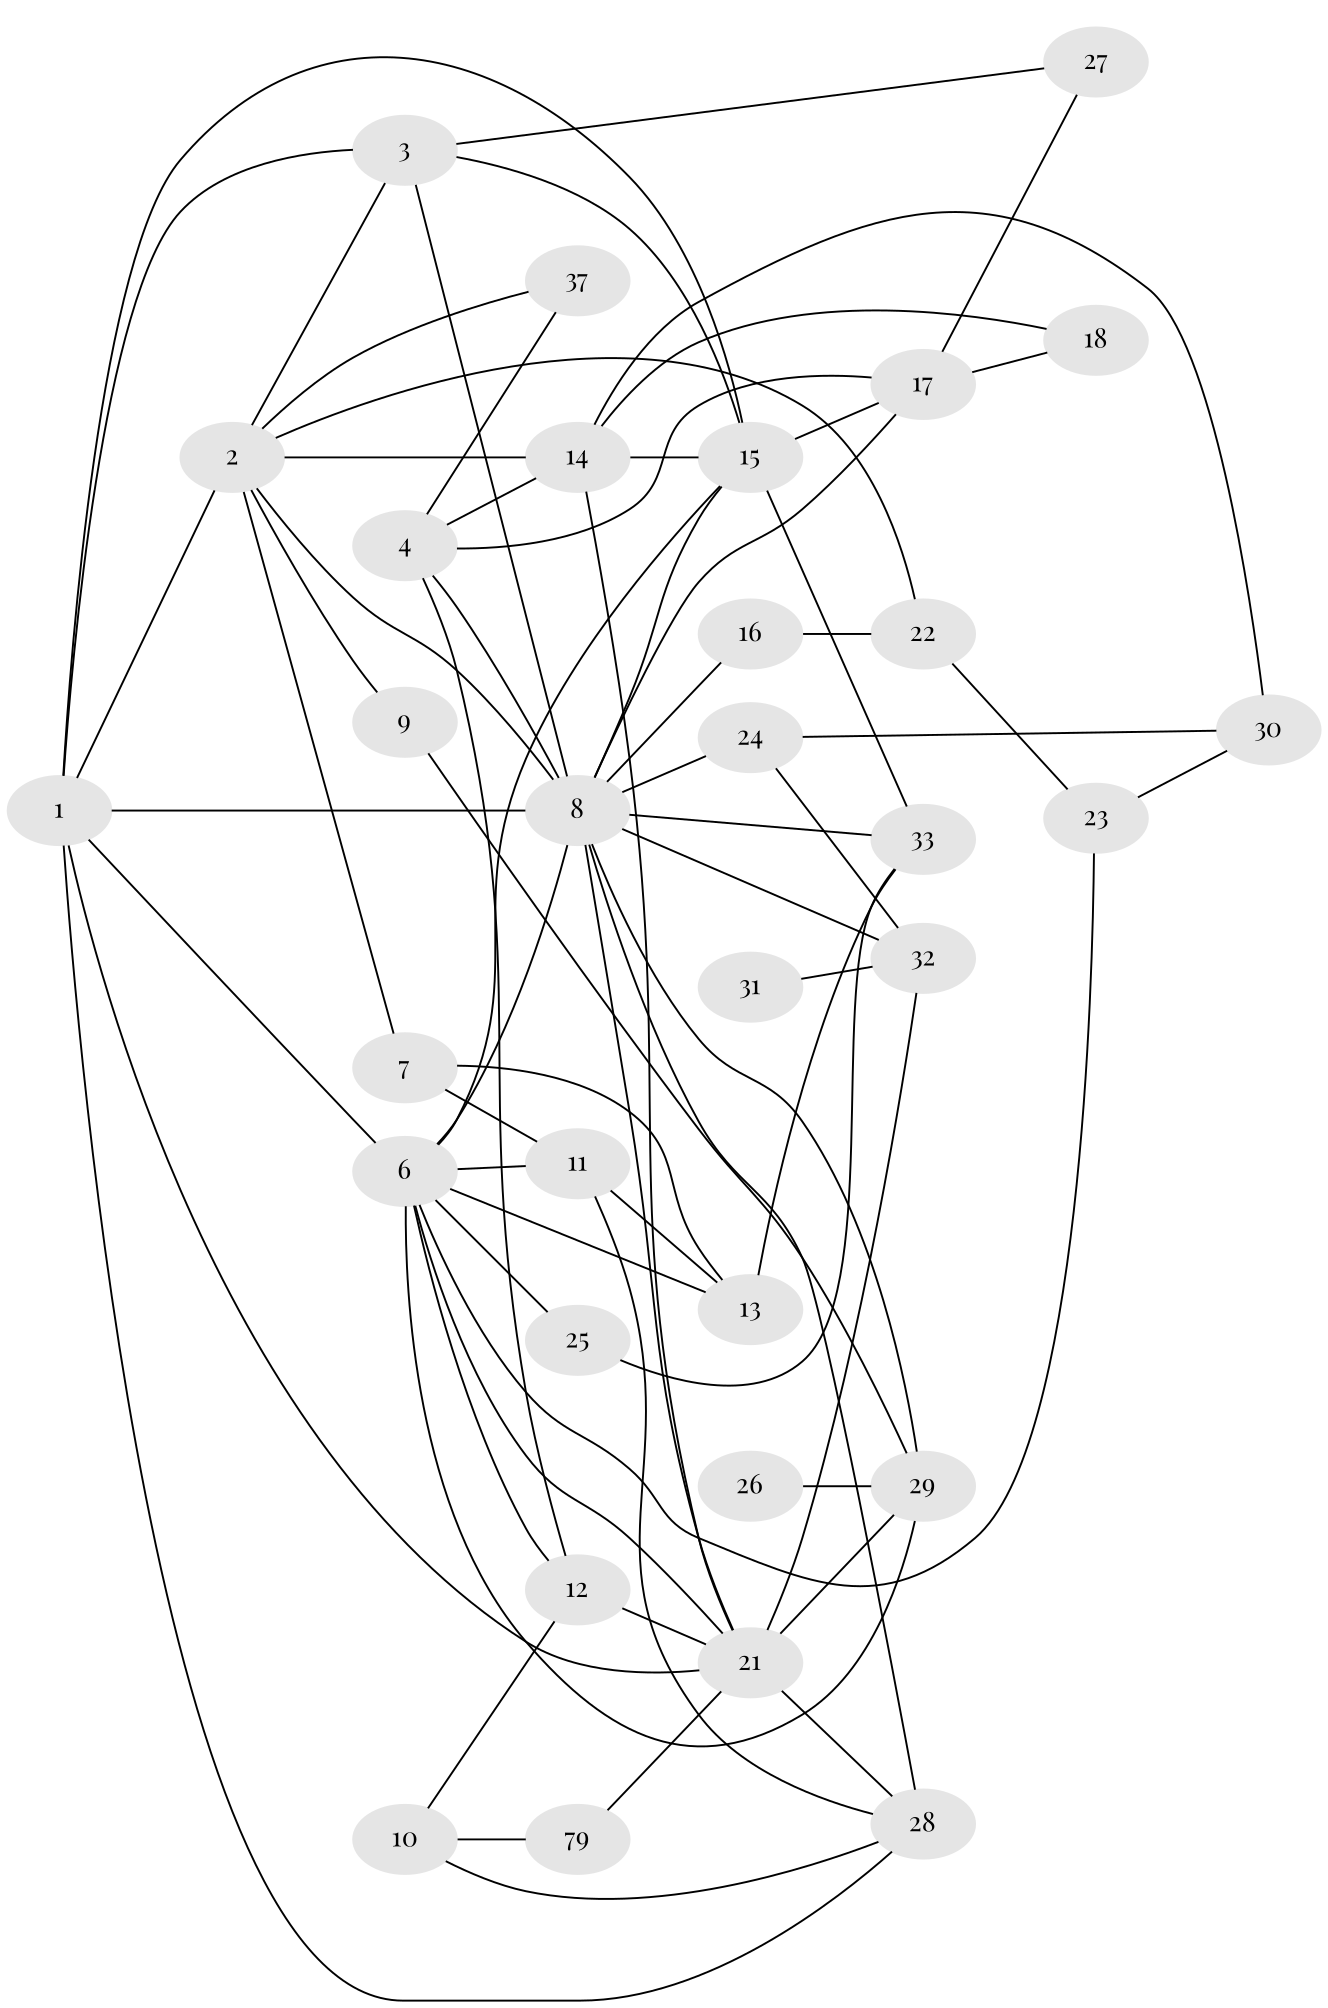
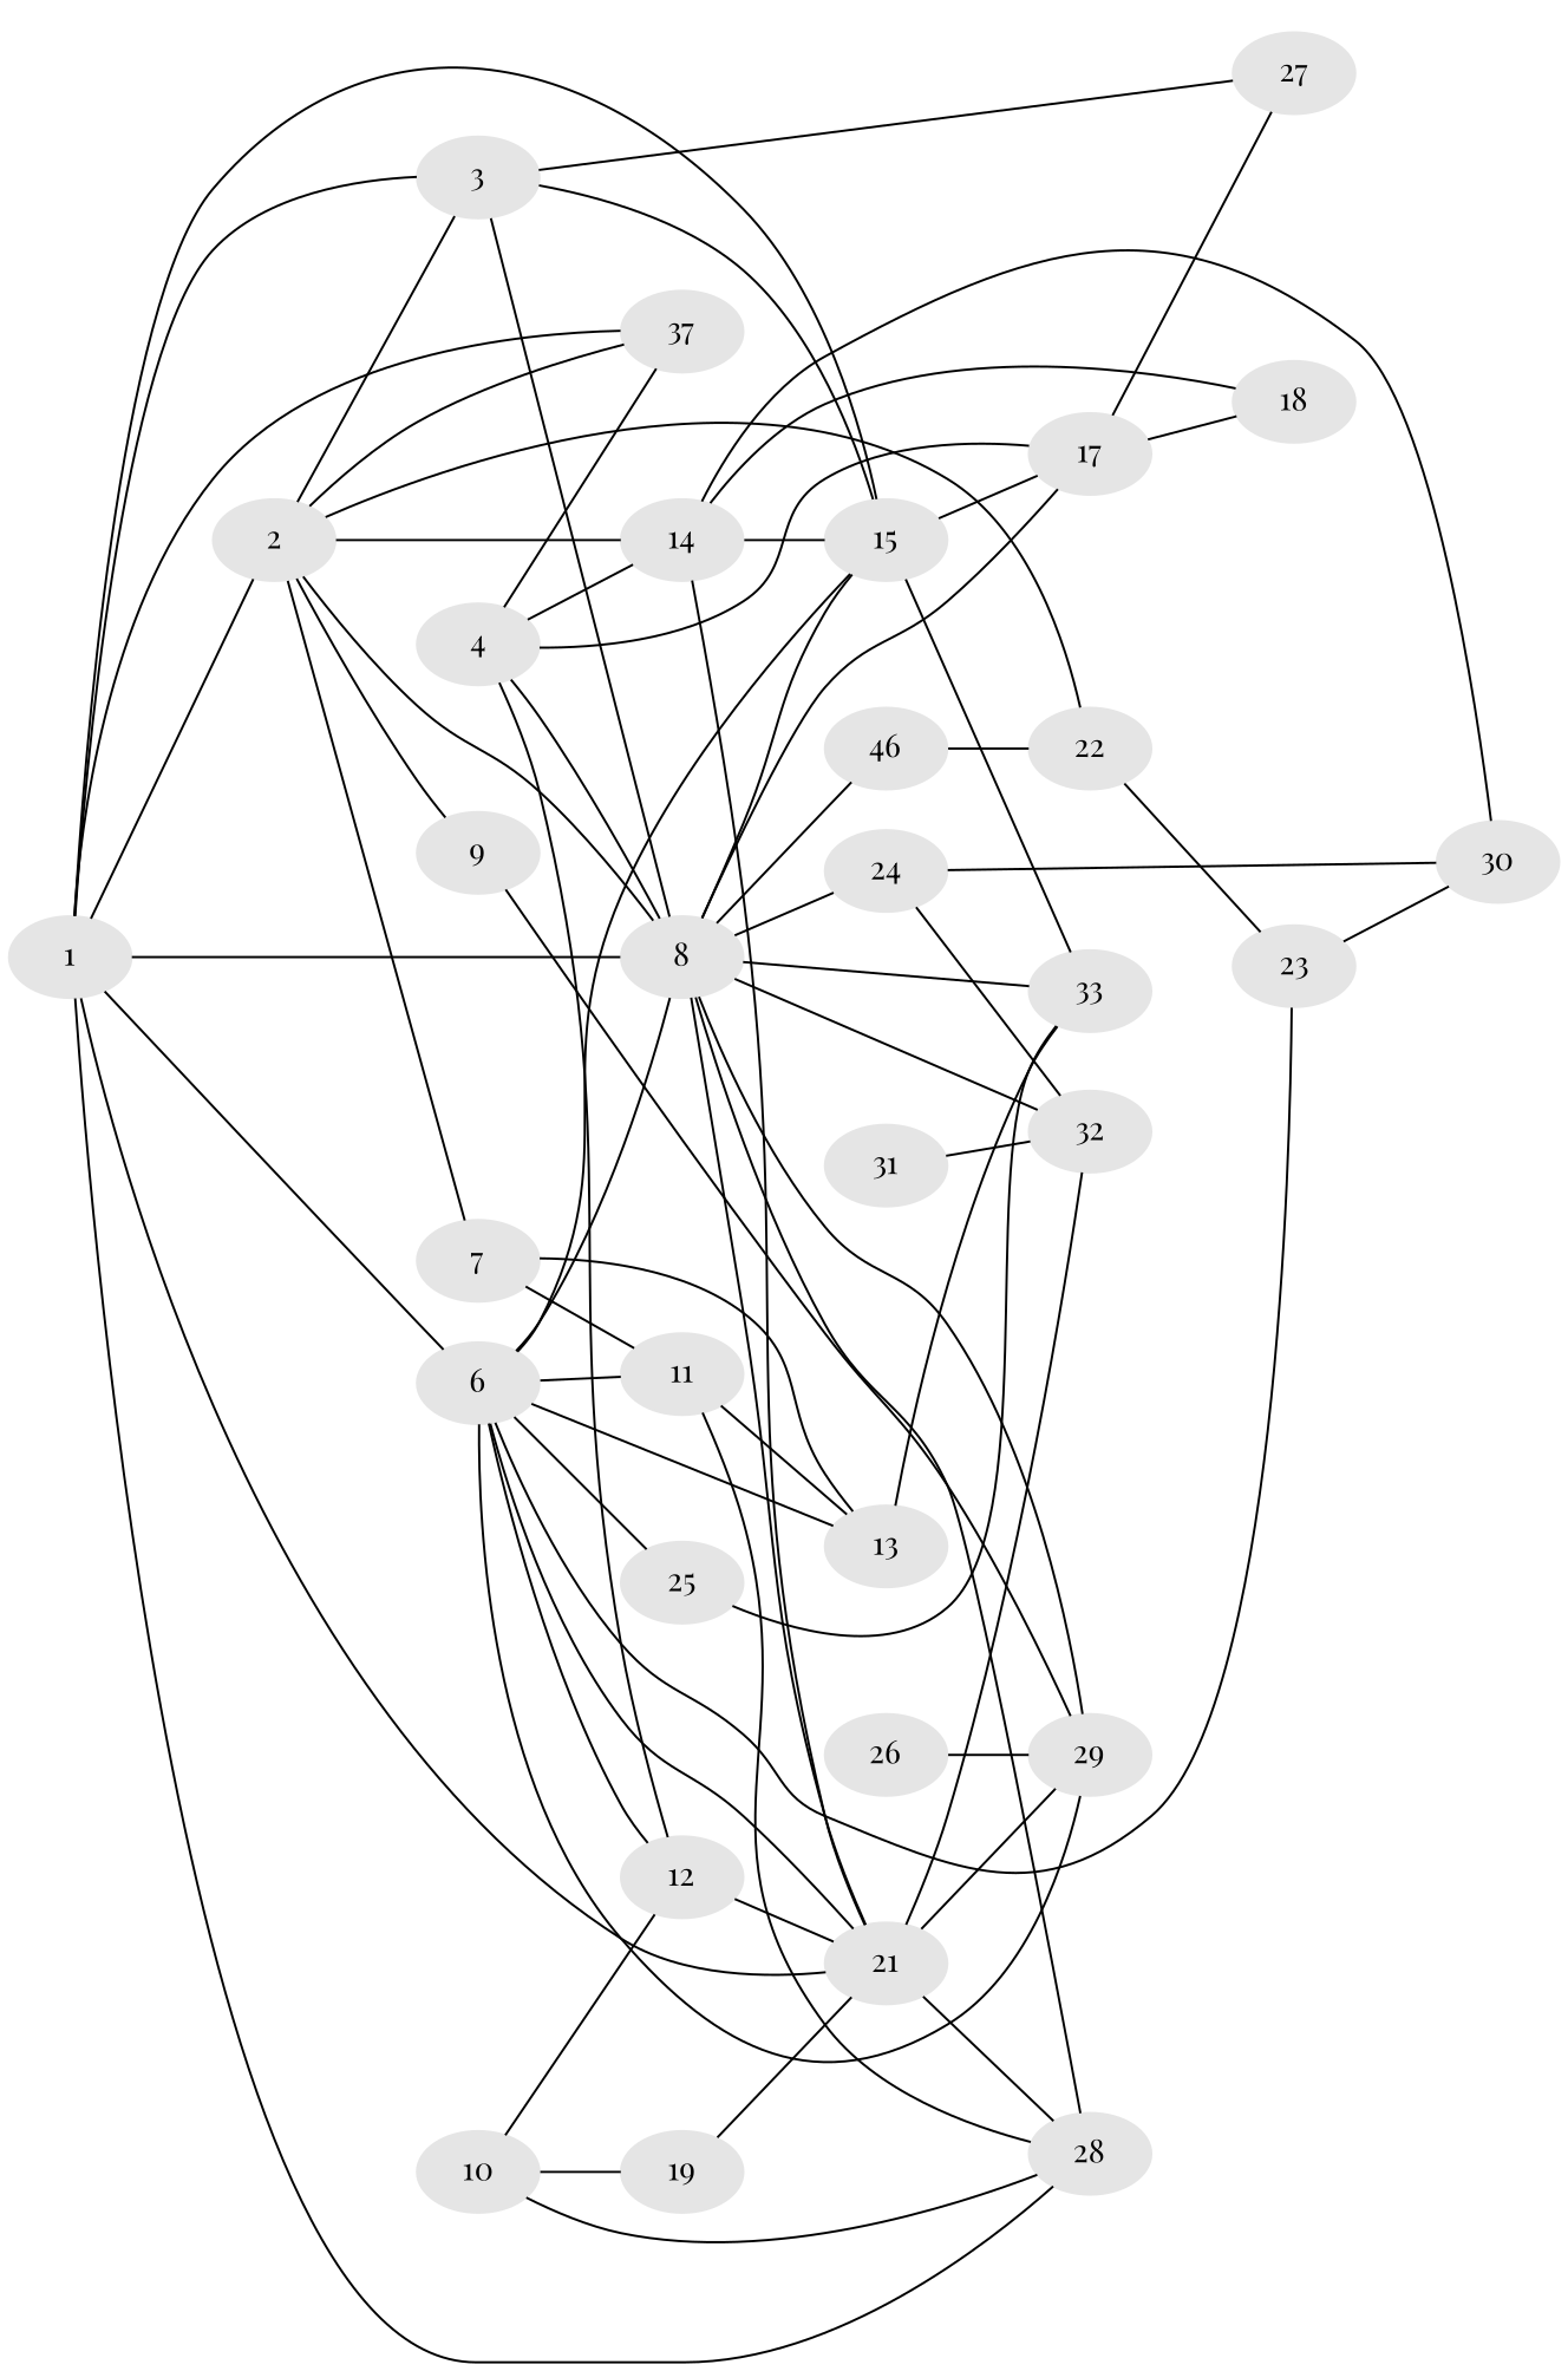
  graph {
    fontname="Playfair Display"
    rankdir=LR
    node [color=gray90 fontname="Playfair Display" style=filled]
    edge [fontname="Playfair Display" weight=1.0]
    1
    2
    3
    6
    8
    15
    21
    28
    n9 [label=37]
    7
    9
    14
    22
    27
    12
    11
    13
    23
    25
    29
    17
    32
    33
-   16
+   16 [label=46]
    24
    18
    30
    4
    31
    26
    10
-   19 [label=79]
+   19
    1 -- 2
    1 -- 3
    1 -- 6 [weight=2.0]
    1 -- 8 [weight=2.0]
    1 -- 15 [weight=2.0]
    1 -- 21
    1 -- 28
+   1 -- n9
    2 -- 3
    2 -- 8
    2 -- n9 [weight=2.0]
    2 -- 7
    2 -- 9
    2 -- 14
    2 -- 22
    3 -- 8
    3 -- 15
    3 -- 27
    6 -- 8 [weight=2.0]
    6 -- 15 [weight=2.0]
    6 -- 21
    6 -- 12
    6 -- 11
    6 -- 13
    6 -- 23
    6 -- 25
    6 -- 29
    8 -- 15 [weight=2.0]
    8 -- 21 [weight=2.0]
    8 -- 28
    8 -- 29
    8 -- 17
    8 -- 32
    8 -- 33
    8 -- 16
    8 -- 24
    15 -- 17
    15 -- 33
    21 -- 28
    21 -- 29
    21 -- 32
    7 -- 11
    7 -- 13
    9 -- 29
    14 -- 15
    14 -- 21
    14 -- 18
    14 -- 30
    22 -- 23
    12 -- 21
    11 -- 28
    11 -- 13
    13 -- 33
    23 -- 30
    25 -- 33
    17 -- 27
    17 -- 18
    16 -- 22
    24 -- 32
    24 -- 30
    4 -- 8
    4 -- n9
    4 -- 14
    4 -- 12
    4 -- 17
    31 -- 32
    26 -- 29
    10 -- 28
    10 -- 12
    10 -- 19
    19 -- 21
  }
